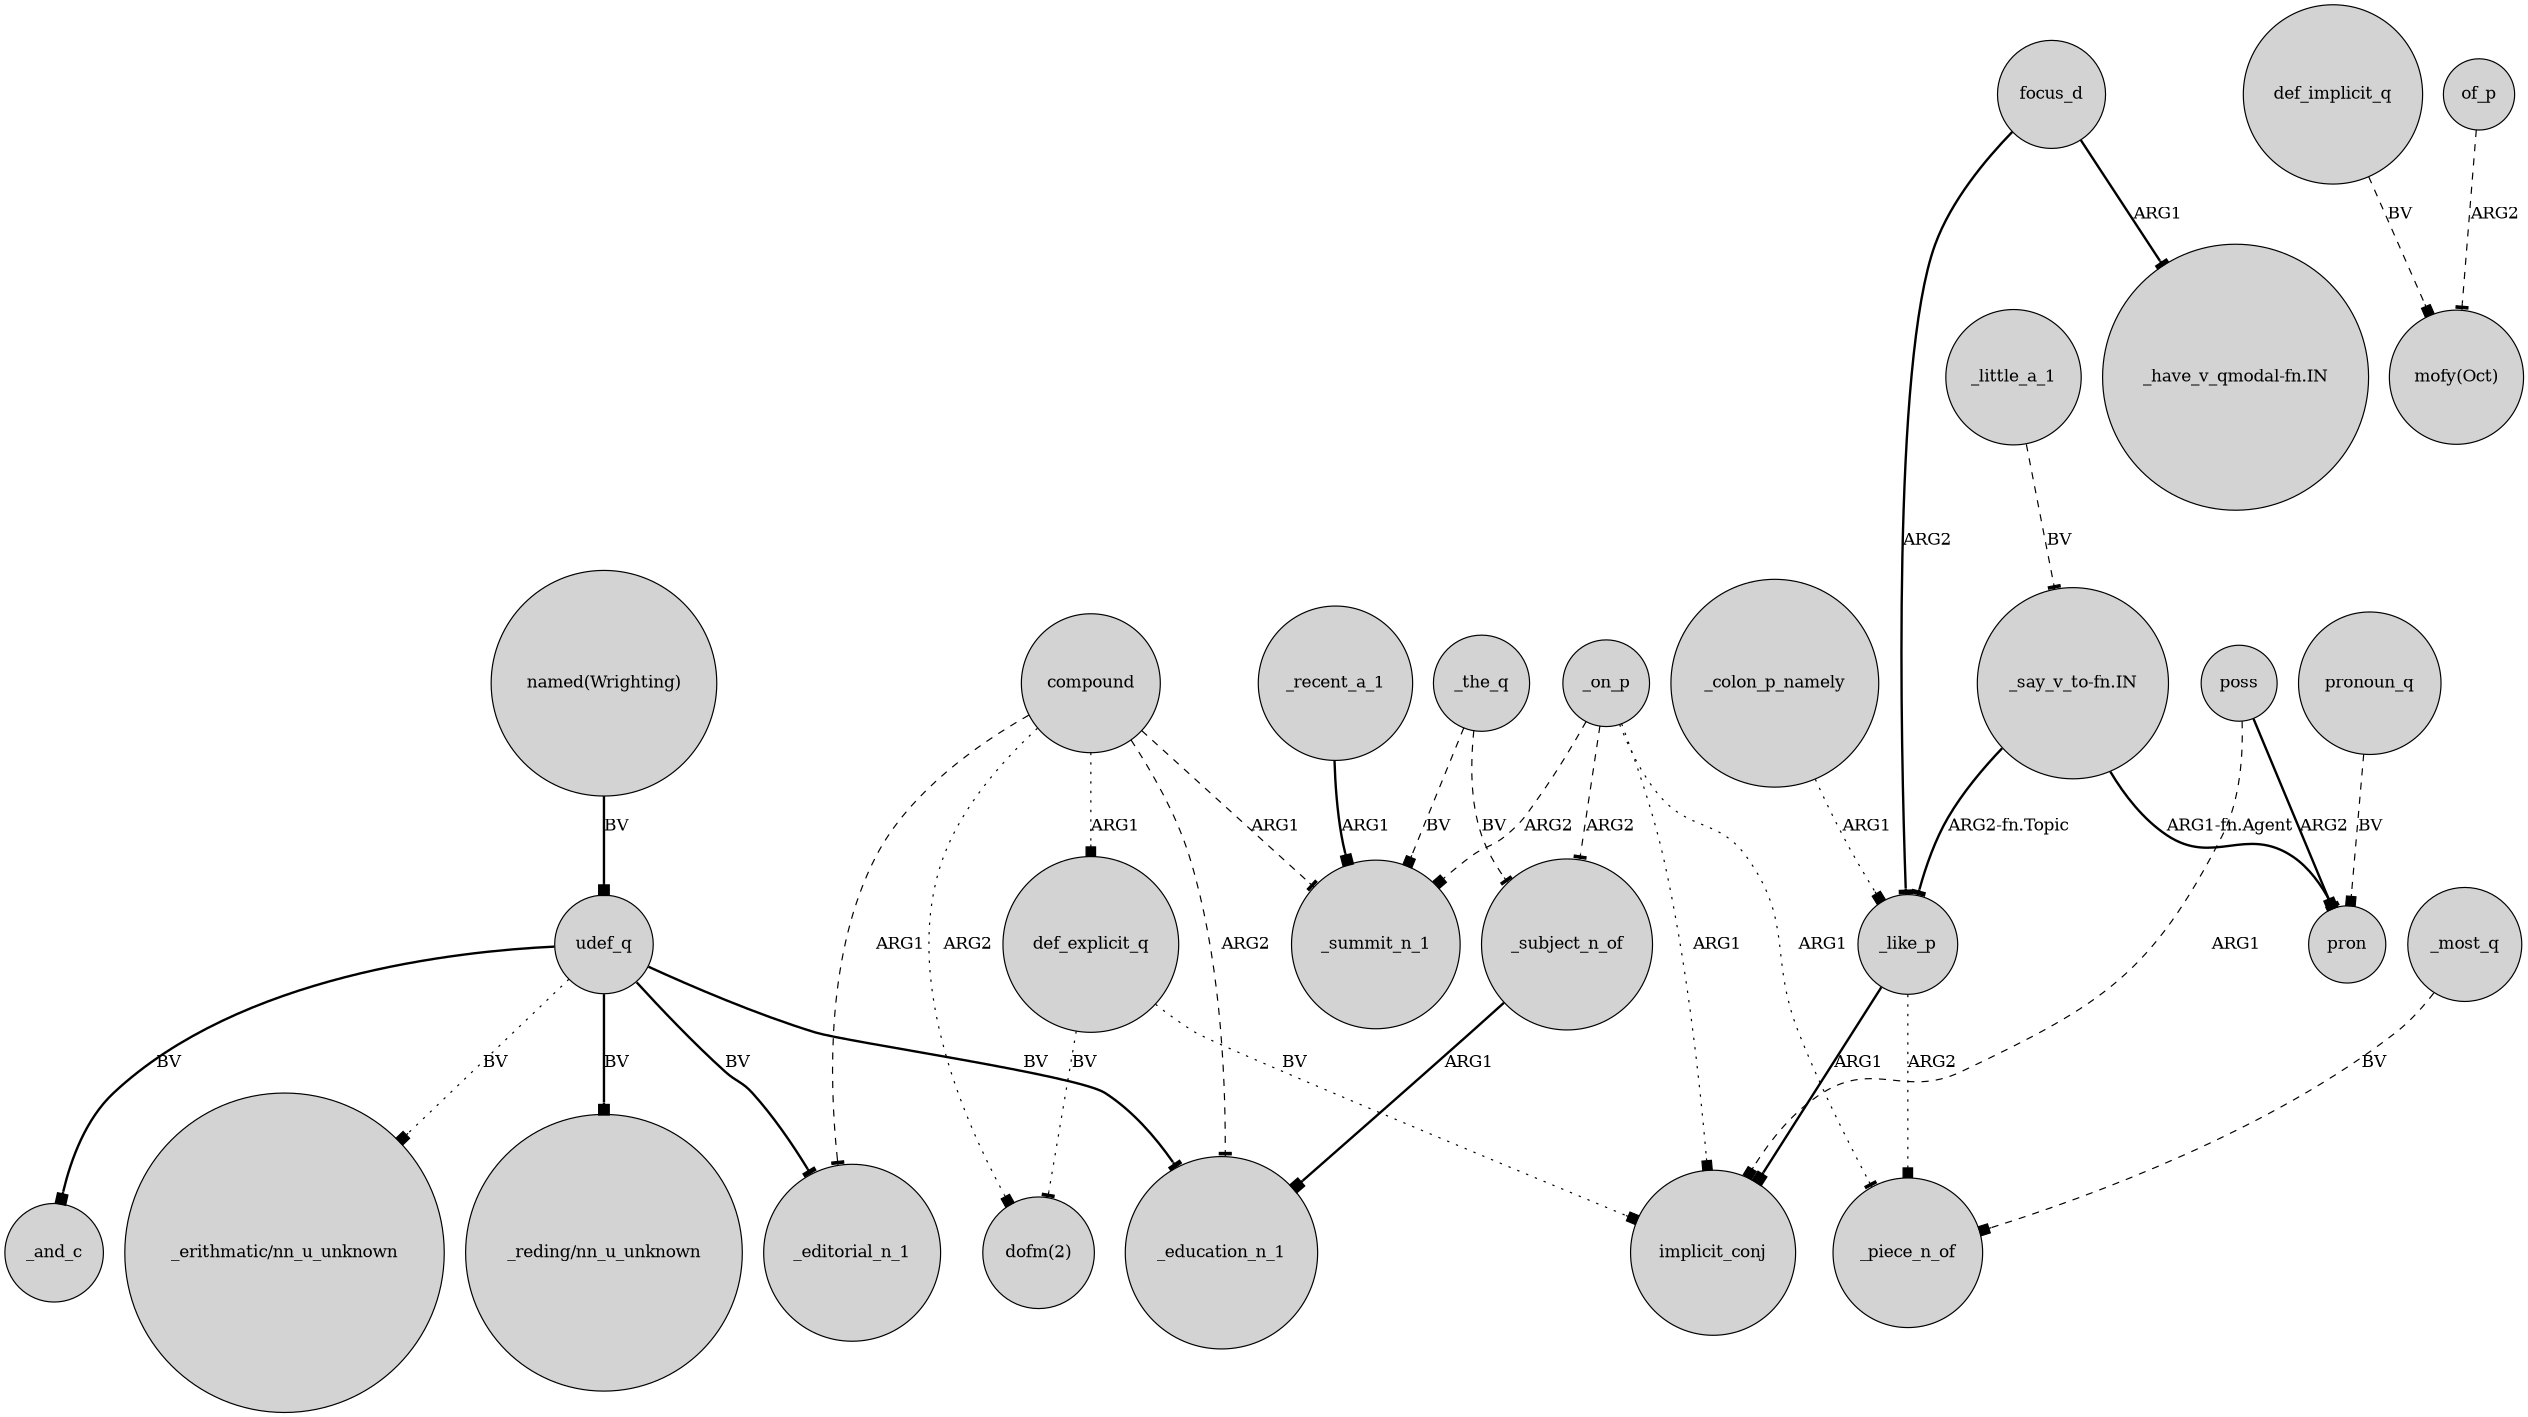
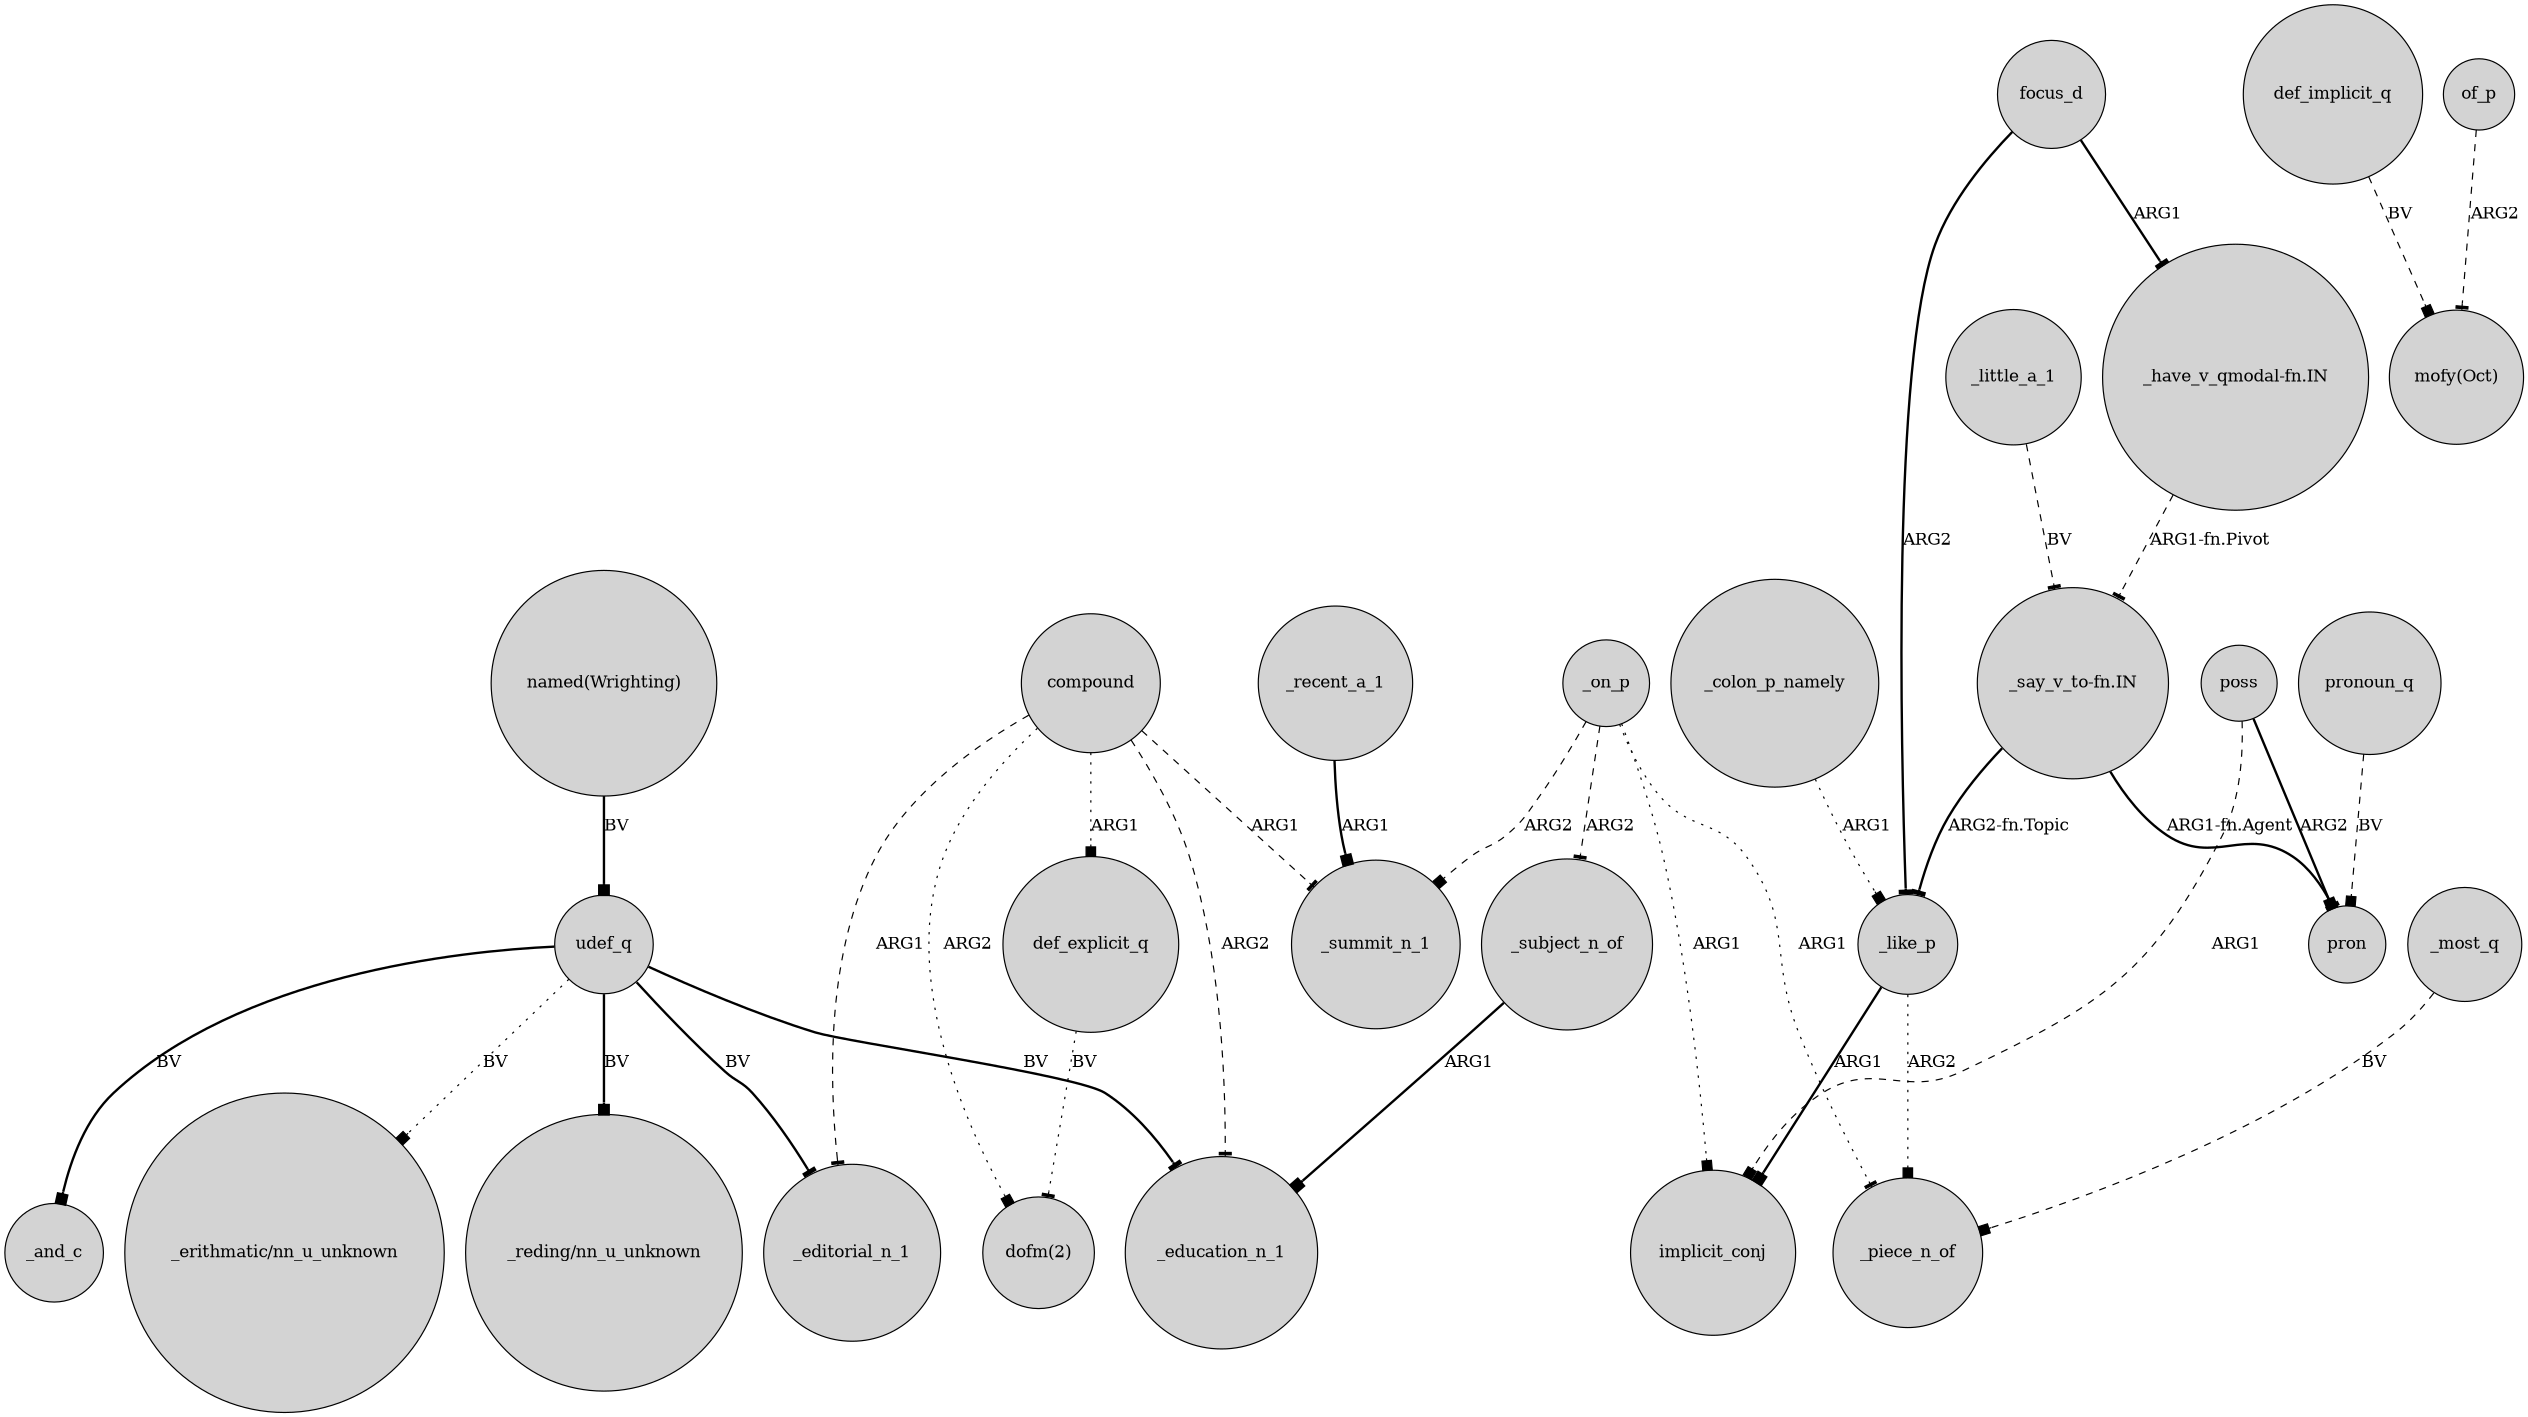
  digraph {
    node [shape=circle style=filled]
    edge [arrowhead=box style=dashed]
    udef_q
    _editorial_n_1
    "_erithmatic/nn_u_unknown"
    _education_n_1
    "_reding/nn_u_unknown"
    _and_c
    "named(Wrighting)"
    poss
    pron
    implicit_conj
    def_implicit_q
    "mofy(Oct)"
    focus_d
    _like_p
    "_have_v_qmodal-fn.IN"
    _piece_n_of
    "_say_v_to-fn.IN"
    _on_p
    _summit_n_1
    _subject_n_of
    _little_a_1
-   _the_q
    def_explicit_q
    "dofm(2)"
    of_p
    compound
    _colon_p_namely
    pronoun_q
    _recent_a_1
    _most_q
    udef_q -> _editorial_n_1 [arrowhead=tee label=BV style=bold]
    udef_q -> "_erithmatic/nn_u_unknown" [label=BV style=dotted]
    udef_q -> _education_n_1 [arrowhead=tee label=BV style=bold]
    udef_q -> "_reding/nn_u_unknown" [label=BV style=bold]
    udef_q -> _and_c [label=BV style=bold]
    "named(Wrighting)" -> udef_q [label=BV style=bold]
    poss -> pron [label=ARG2 style=bold]
    poss -> implicit_conj [label=ARG1]
    def_implicit_q -> "mofy(Oct)" [label=BV]
    focus_d -> _like_p [arrowhead=tee label=ARG2 style=bold]
    focus_d -> "_have_v_qmodal-fn.IN" [arrowhead=tee label=ARG1 style=bold]
    _like_p -> implicit_conj [label=ARG1 style=bold]
    _like_p -> _piece_n_of [label=ARG2 style=dotted]
+   "_have_v_qmodal-fn.IN" -> "_say_v_to-fn.IN" [arrowhead=tee label="ARG1-fn.Pivot"]
    "_say_v_to-fn.IN" -> pron [arrowhead=tee label="ARG1-fn.Agent" style=bold]
    "_say_v_to-fn.IN" -> _like_p [arrowhead=tee label="ARG2-fn.Topic" style=bold]
    _on_p -> implicit_conj [label=ARG1 style=dotted]
    _on_p -> _piece_n_of [arrowhead=tee label=ARG1 style=dotted]
    _on_p -> _summit_n_1 [label=ARG2]
    _on_p -> _subject_n_of [arrowhead=tee label=ARG2]
    _subject_n_of -> _education_n_1 [label=ARG1 style=bold]
    _little_a_1 -> "_say_v_to-fn.IN" [arrowhead=tee label=BV]
-   _the_q -> _summit_n_1 [label=BV]
-   _the_q -> _subject_n_of [arrowhead=tee label=BV]
-   def_explicit_q -> implicit_conj [label=BV style=dotted]
    def_explicit_q -> "dofm(2)" [arrowhead=tee label=BV style=dotted]
    of_p -> "mofy(Oct)" [arrowhead=tee label=ARG2]
    compound -> _editorial_n_1 [arrowhead=tee label=ARG1]
    compound -> _education_n_1 [arrowhead=tee label=ARG2]
    compound -> _summit_n_1 [arrowhead=tee label=ARG1]
    compound -> def_explicit_q [label=ARG1 style=dotted]
    compound -> "dofm(2)" [label=ARG2 style=dotted]
    _colon_p_namely -> _like_p [label=ARG1 style=dotted]
    pronoun_q -> pron [label=BV]
    _recent_a_1 -> _summit_n_1 [label=ARG1 style=bold]
    _most_q -> _piece_n_of [label=BV]
  }
